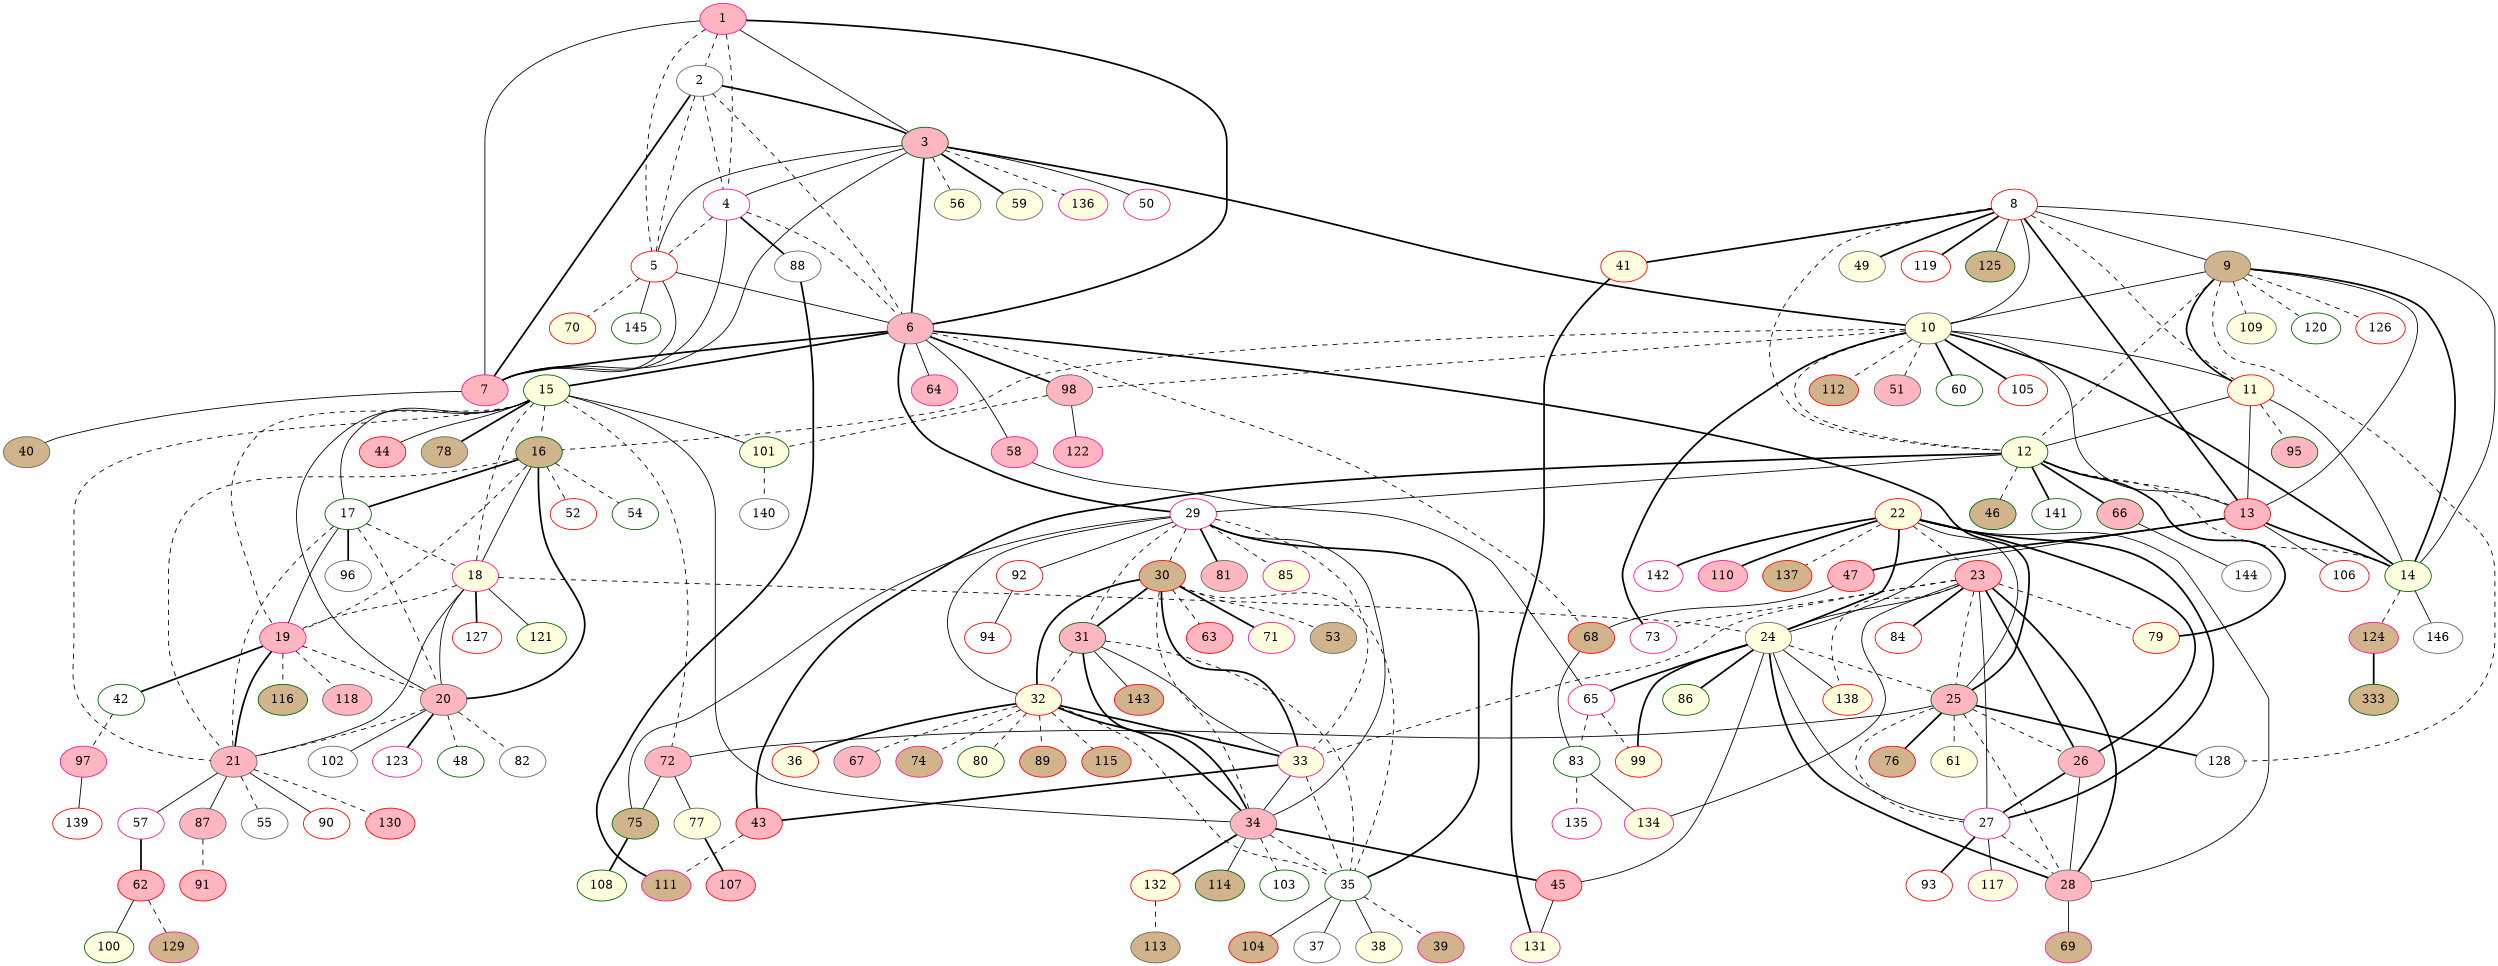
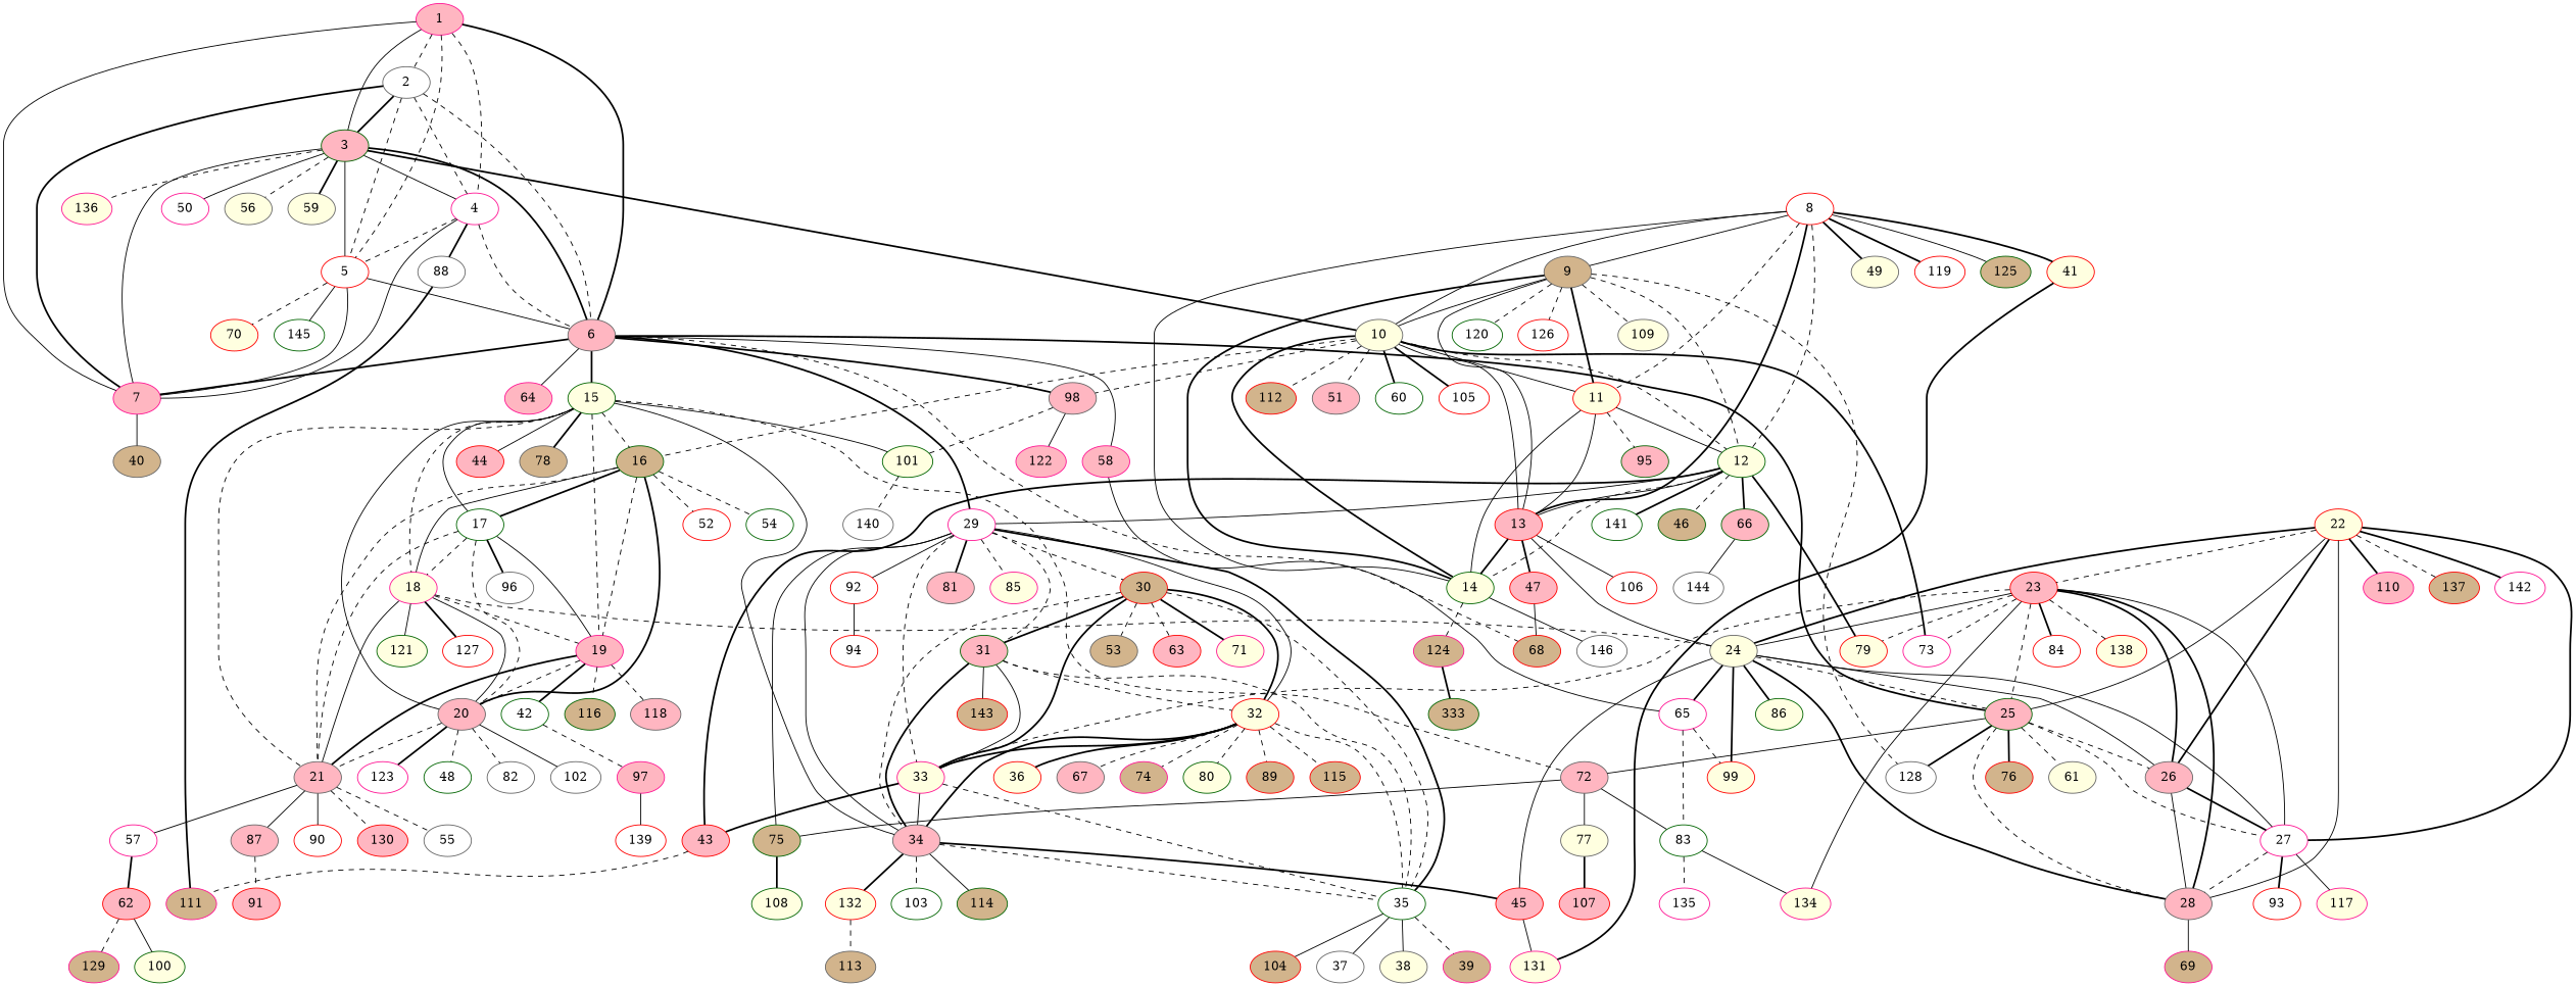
  graph {
    node [color=red fillcolor=white style=filled]
    edge [style=dashed]
    1 [color=deeppink fillcolor=lightpink]
    2 [color=gray40]
    3 [color=darkgreen fillcolor=lightpink]
    4 [color=deeppink]
    5
    6 [color=gray40 fillcolor=lightpink]
    7 [color=deeppink fillcolor=lightpink]
    10 [color=gray40 fillcolor=lightyellow]
    50 [color=deeppink]
    56 [color=gray40 fillcolor=lightyellow]
    59 [color=gray40 fillcolor=lightyellow]
    136 [color=deeppink fillcolor=lightyellow]
    88 [color=gray40]
    70 [fillcolor=lightyellow]
    145 [color=darkgreen]
    15 [color=darkgreen fillcolor=lightyellow]
    25 [color=darkgreen fillcolor=lightpink]
    29 [color=deeppink]
    58 [color=deeppink fillcolor=lightpink]
    64 [color=deeppink fillcolor=lightpink]
    68 [fillcolor=tan]
    98 [color=gray40 fillcolor=lightpink]
    40 [color=gray40 fillcolor=tan]
    11 [fillcolor=lightyellow]
    12 [color=darkgreen fillcolor=lightyellow]
    13 [fillcolor=lightpink]
    14 [color=darkgreen fillcolor=lightyellow]
    16 [color=darkgreen fillcolor=tan]
    51 [color=gray40 fillcolor=lightpink]
    60 [color=darkgreen]
    73 [color=deeppink]
    105
    112 [fillcolor=tan]
    111 [color=deeppink fillcolor=tan]
    17 [color=darkgreen]
    18 [color=deeppink fillcolor=lightyellow]
    19 [color=deeppink fillcolor=lightpink]
    20 [color=gray40 fillcolor=lightpink]
    21 [color=gray40 fillcolor=lightpink]
    34 [color=gray40 fillcolor=lightpink]
    44 [fillcolor=lightpink]
    72 [color=gray40 fillcolor=lightpink]
    78 [color=gray40 fillcolor=tan]
    101 [color=darkgreen fillcolor=lightyellow]
    128 [color=gray40]
    26 [color=gray40 fillcolor=lightpink]
    27 [color=deeppink]
    28 [color=gray40 fillcolor=lightpink]
    61 [color=gray40 fillcolor=lightyellow]
    76 [fillcolor=tan]
    33 [color=deeppink fillcolor=lightyellow]
    30 [fillcolor=tan]
    31 [color=darkgreen fillcolor=lightpink]
    32 [fillcolor=lightyellow]
    35 [color=darkgreen]
    75 [color=darkgreen fillcolor=tan]
    81 [color=gray40 fillcolor=lightpink]
    85 [color=deeppink fillcolor=lightyellow]
    92
    65 [color=deeppink]
    83 [color=darkgreen]
    122 [color=deeppink fillcolor=lightpink]
    8
    9 [color=gray40 fillcolor=tan]
    41 [fillcolor=lightyellow]
    49 [color=gray40 fillcolor=lightyellow]
    119
    125 [color=darkgreen fillcolor=tan]
    109 [color=gray40 fillcolor=lightyellow]
    120 [color=darkgreen]
    126
    95 [color=darkgreen fillcolor=lightpink]
    43 [fillcolor=lightpink]
    46 [color=darkgreen fillcolor=tan]
    66 [color=darkgreen fillcolor=lightpink]
    79 [fillcolor=lightyellow]
    141 [color=darkgreen]
    24 [color=gray40 fillcolor=lightyellow]
    47 [fillcolor=lightpink]
    106
    124 [color=deeppink fillcolor=tan]
    146 [color=gray40]
    131 [color=deeppink fillcolor=lightyellow]
    52
    54 [color=darkgreen]
    144 [color=gray40]
    45 [fillcolor=lightpink]
    86 [color=darkgreen fillcolor=lightyellow]
    99 [fillcolor=lightyellow]
    n90 [color=darkgreen fillcolor=tan label=333]
    96 [color=gray40]
    121 [color=darkgreen fillcolor=lightyellow]
    127
    42 [color=darkgreen]
    116 [color=darkgreen fillcolor=tan]
    118 [color=gray40 fillcolor=lightpink]
    48 [color=darkgreen]
    82 [color=gray40]
    102 [color=gray40]
    123 [color=deeppink]
    55 [color=gray40]
    57 [color=deeppink]
    87 [color=gray40 fillcolor=lightpink]
    90
    130 [fillcolor=lightpink]
    103 [color=darkgreen]
    114 [color=darkgreen fillcolor=tan]
    132 [fillcolor=lightyellow]
    77 [color=gray40 fillcolor=lightyellow]
    140 [color=gray40]
    97 [color=deeppink fillcolor=lightpink]
    62 [fillcolor=lightpink]
    91 [fillcolor=lightpink]
    22 [fillcolor=lightyellow]
    23 [fillcolor=lightpink]
    110 [color=deeppink fillcolor=lightpink]
    137 [fillcolor=tan]
    142 [color=deeppink]
    84
    134 [color=deeppink fillcolor=lightyellow]
    138 [fillcolor=lightyellow]
    93
    117 [color=deeppink fillcolor=lightyellow]
    69 [color=deeppink fillcolor=tan]
    53 [color=gray40 fillcolor=tan]
    63 [fillcolor=lightpink]
    71 [color=deeppink fillcolor=lightyellow]
    143 [fillcolor=tan]
    36 [fillcolor=lightyellow]
    67 [color=gray40 fillcolor=lightpink]
    74 [color=deeppink fillcolor=tan]
    80 [color=darkgreen fillcolor=lightyellow]
    89 [fillcolor=tan]
    115 [fillcolor=tan]
    37 [color=gray40]
    38 [color=gray40 fillcolor=lightyellow]
    39 [color=deeppink fillcolor=tan]
    104 [fillcolor=tan]
    108 [color=darkgreen fillcolor=lightyellow]
    94
    113 [color=gray40 fillcolor=tan]
    139
    100 [color=darkgreen fillcolor=lightyellow]
    129 [color=deeppink fillcolor=tan]
    135 [color=deeppink]
    107 [fillcolor=lightpink]
    1 -- 2
    1 -- 3 [style=solid]
    1 -- 4
    1 -- 5
    1 -- 6 [style=bold]
    1 -- 7 [style=solid]
    2 -- 3 [style=bold]
    2 -- 4
    2 -- 5
    2 -- 6
    2 -- 7 [style=bold]
    3 -- 4 [style=solid]
    3 -- 5 [style=solid]
    3 -- 6 [style=bold]
    3 -- 7 [style=solid]
    3 -- 10 [style=bold]
    3 -- 50 [style=solid]
    3 -- 56
    3 -- 59 [style=bold]
    3 -- 136
    4 -- 5
    4 -- 6
    4 -- 7 [style=solid]
    4 -- 88 [style=bold]
    5 -- 6 [style=solid]
    5 -- 7 [style=solid]
    5 -- 70
    5 -- 145 [style=solid]
    6 -- 7 [style=bold]
    6 -- 15 [style=bold]
    6 -- 25 [style=bold]
    6 -- 29 [style=bold]
    6 -- 58 [style=solid]
    6 -- 64 [style=solid]
    6 -- 68
    6 -- 98 [style=bold]
    7 -- 40 [style=solid]
    10 -- 98
    10 -- 11 [style=solid]
    10 -- 12
    10 -- 13 [style=solid]
    10 -- 14 [style=bold]
    10 -- 16
    10 -- 51
    10 -- 60 [style=bold]
    10 -- 73 [style=bold]
    10 -- 105 [style=bold]
    10 -- 112
    88 -- 111 [style=bold]
    15 -- 16
    15 -- 17 [style=solid]
    15 -- 18
    15 -- 19
    15 -- 20 [style=solid]
    15 -- 21
    15 -- 34 [style=solid]
    15 -- 44 [style=solid]
    15 -- 72
    15 -- 78 [style=bold]
    15 -- 101 [style=solid]
    25 -- 72 [style=solid]
    25 -- 128 [style=bold]
    25 -- 26
    25 -- 27
    25 -- 28
    25 -- 61
    25 -- 76 [style=bold]
    29 -- 34 [style=solid]
    29 -- 33
    29 -- 30
    29 -- 31
    29 -- 32 [style=solid]
    29 -- 35 [style=bold]
    29 -- 75 [style=solid]
    29 -- 81 [style=bold]
    29 -- 85
    29 -- 92 [style=solid]
    58 -- 65 [style=solid]
-   68 -- 83 [style=solid]
+   72 -- 83 [style=solid]
    98 -- 101
    98 -- 122 [style=solid]
    11 -- 12 [style=solid]
    11 -- 13 [style=solid]
    11 -- 14 [style=solid]
    11 -- 95
    12 -- 29 [style=solid]
-   12 -- 13
+   12 -- 13 [style=solid]
    12 -- 14
    12 -- 43 [style=bold]
    12 -- 46
    12 -- 66 [style=bold]
    12 -- 79 [style=bold]
    12 -- 141 [style=bold]
    13 -- 14 [style=bold]
    13 -- 24 [style=solid]
    13 -- 47 [style=bold]
    13 -- 106 [style=solid]
    14 -- 124
    14 -- 146 [style=solid]
    16 -- 17 [style=bold]
    16 -- 18 [style=solid]
    16 -- 19
    16 -- 20 [style=bold]
    16 -- 21
    16 -- 52
    16 -- 54
    17 -- 18
    17 -- 19 [style=solid]
    17 -- 20
    17 -- 21
    17 -- 96 [style=bold]
    18 -- 19
    18 -- 20 [style=solid]
    18 -- 21 [style=solid]
    18 -- 24
    18 -- 121 [style=solid]
    18 -- 127 [style=bold]
    19 -- 20
    19 -- 21 [style=bold]
    19 -- 42 [style=bold]
    19 -- 116
    19 -- 118
    20 -- 21
    20 -- 48
    20 -- 82
    20 -- 102 [style=solid]
    20 -- 123 [style=bold]
    21 -- 55
    21 -- 57 [style=solid]
    21 -- 87 [style=solid]
    21 -- 90 [style=solid]
    21 -- 130
    34 -- 35
    34 -- 45 [style=bold]
    34 -- 103
    34 -- 114 [style=solid]
    34 -- 132 [style=bold]
    72 -- 75 [style=solid]
    72 -- 77 [style=solid]
    101 -- 140
    26 -- 27 [style=bold]
    26 -- 28 [style=solid]
    27 -- 28
    27 -- 93 [style=bold]
    27 -- 117 [style=solid]
    28 -- 69 [style=solid]
    33 -- 34 [style=solid]
    33 -- 35
    33 -- 43 [style=bold]
    30 -- 34
    30 -- 33 [style=bold]
    30 -- 31 [style=bold]
    30 -- 32 [style=bold]
    30 -- 35
    30 -- 53
    30 -- 63
    30 -- 71 [style=bold]
    31 -- 34 [style=bold]
    31 -- 33 [style=solid]
    31 -- 32
    31 -- 35
    31 -- 143 [style=solid]
    32 -- 34 [style=bold]
    32 -- 33 [style=bold]
    32 -- 35
    32 -- 36 [style=bold]
    32 -- 67
    32 -- 74
    32 -- 80
    32 -- 89
    32 -- 115
    35 -- 37 [style=solid]
    35 -- 38 [style=solid]
    35 -- 39
    35 -- 104 [style=solid]
    75 -- 108 [style=bold]
    92 -- 94 [style=solid]
    65 -- 83
    65 -- 99
    83 -- 134 [style=solid]
    83 -- 135
    8 -- 10 [style=solid]
    8 -- 11
    8 -- 12
    8 -- 13 [style=bold]
    8 -- 14 [style=solid]
    8 -- 9 [style=solid]
    8 -- 41 [style=bold]
    8 -- 49 [style=bold]
    8 -- 119 [style=bold]
    8 -- 125 [style=solid]
    9 -- 10 [style=solid]
    9 -- 11 [style=bold]
    9 -- 12
    9 -- 13 [style=solid]
    9 -- 14 [style=bold]
    9 -- 128
    9 -- 109
    9 -- 120
    9 -- 126
    41 -- 131 [style=bold]
    43 -- 111
    66 -- 144 [style=solid]
    24 -- 25
-   24 -- 138 [style=solid]
+   24 -- 26 [style=solid]
    24 -- 27 [style=solid]
    24 -- 28 [style=bold]
    24 -- 65 [style=bold]
    24 -- 45 [style=solid]
    24 -- 86 [style=bold]
    24 -- 99 [style=bold]
    47 -- 68 [style=solid]
    124 -- n90 [style=bold]
    45 -- 131 [style=solid]
    42 -- 97
    57 -- 62 [style=bold]
    87 -- 91
    132 -- 113
    77 -- 107 [style=bold]
    97 -- 139 [style=solid]
    62 -- 100 [style=solid]
    62 -- 129
    22 -- 25 [style=solid]
    22 -- 26 [style=bold]
    22 -- 27 [style=bold]
    22 -- 28 [style=solid]
    22 -- 24 [style=bold]
    22 -- 23
    22 -- 110 [style=bold]
    22 -- 137
    22 -- 142 [style=bold]
    23 -- 25
    23 -- 73
    23 -- 26 [style=bold]
    23 -- 27 [style=solid]
    23 -- 28 [style=bold]
    23 -- 33
    23 -- 79
    23 -- 24 [style=solid]
    23 -- 84 [style=bold]
    23 -- 134 [style=solid]
    23 -- 138
  }
